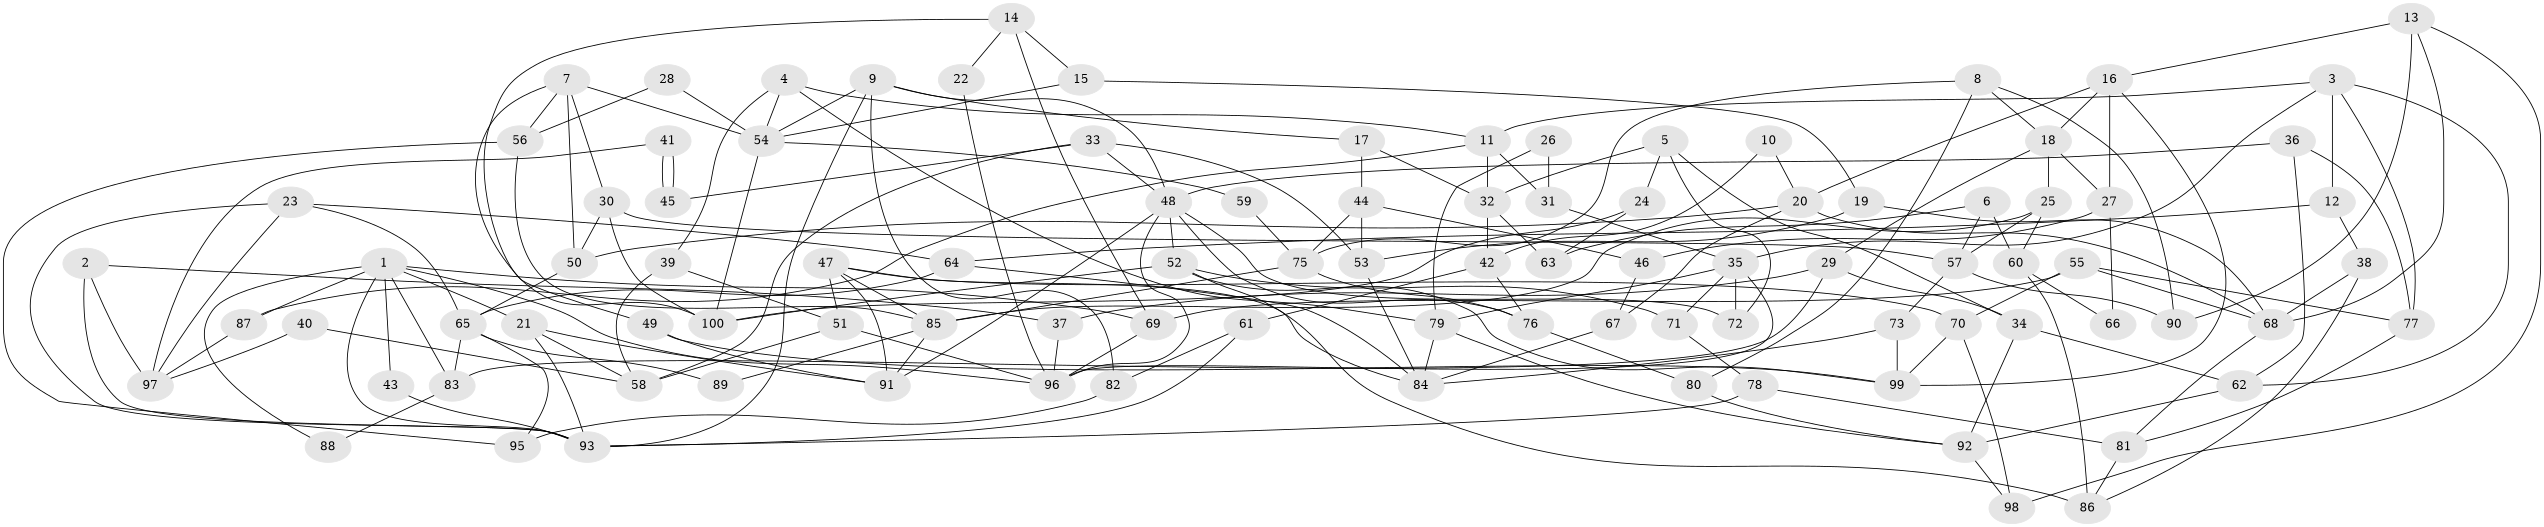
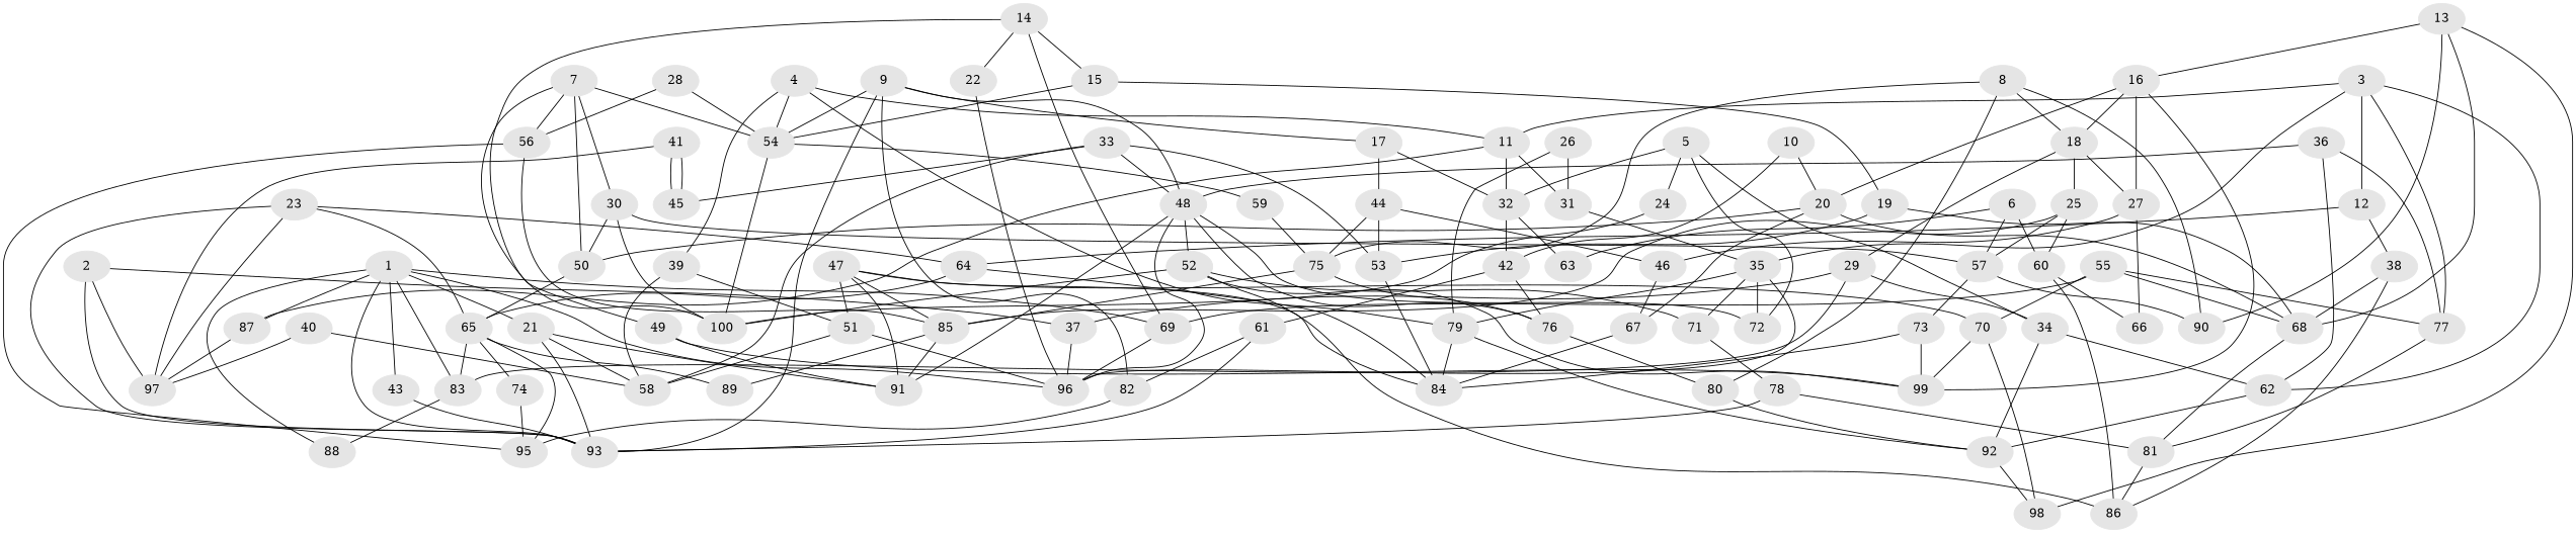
  graph {
    node [color=gray90 style=filled]
    1
    21
    43
    69
    83
    87
    88
    93
    96
    58
    91
    97
    2
    37
    3
    11
    12
    35
    62
    77
    32
    31
    38
    64
    79
    72
    71
    92
    81
    4
    39
    54
    51
    100
    59
    84
    5
    24
    34
    63
    42
    6
    57
    60
    90
    73
    66
    86
    7
    30
    49
    50
    56
    99
    65
    85
    95
    8
    18
    75
    80
    27
    25
    29
    76
    9
    17
    48
    82
    44
    52
    10
    20
    68
    67
    61
    13
    16
    98
    14
    15
    22
    19
    53
    46
    23
+   74
    89
    26
    28
    33
    45
    78
    36
    40
    41
    47
    70
    55
    1 -- 21
    1 -- 43
    1 -- 69
    1 -- 83
    1 -- 87
    1 -- 88
    1 -- 93
    1 -- 96
    21 -- 93
    21 -- 58
    21 -- 91
    43 -- 93
    69 -- 96
    83 -- 88
    87 -- 97
    2 -- 93
    2 -- 97
    2 -- 37
    37 -- 96
    3 -- 11
    3 -- 12
    3 -- 35
    3 -- 62
    3 -- 77
    11 -- 87
    11 -- 32
    11 -- 31
    12 -- 38
    12 -- 64
    35 -- 96
    35 -- 79
    35 -- 72
    35 -- 71
    62 -- 92
    77 -- 81
    32 -- 63
    32 -- 42
    31 -- 35
    38 -- 86
    38 -- 68
    64 -- 84
    64 -- 65
    79 -- 92
    79 -- 84
    71 -- 78
    92 -- 98
    81 -- 86
    4 -- 11
    4 -- 79
    4 -- 39
    4 -- 54
    39 -- 58
    39 -- 51
    54 -- 100
    54 -- 59
    51 -- 96
    51 -- 58
    59 -- 75
    5 -- 32
    5 -- 72
    5 -- 24
    5 -- 34
    24 -- 100
-   24 -- 63
    34 -- 62
    34 -- 92
    42 -- 76
    42 -- 61
    6 -- 63
    6 -- 57
    6 -- 60
    57 -- 90
    57 -- 73
    60 -- 66
    60 -- 86
    73 -- 84
    73 -- 99
    7 -- 54
    7 -- 30
    7 -- 49
    7 -- 50
    7 -- 56
    30 -- 100
    30 -- 57
    30 -- 50
    49 -- 91
    49 -- 99
    50 -- 65
    56 -- 85
    56 -- 95
    65 -- 83
    65 -- 95
+   65 -- 74
    65 -- 89
    85 -- 91
    85 -- 89
    8 -- 90
    8 -- 18
    8 -- 75
    8 -- 80
    18 -- 27
    18 -- 25
    18 -- 29
    75 -- 85
    75 -- 76
    80 -- 92
    27 -- 66
    27 -- 46
    25 -- 57
    25 -- 60
    25 -- 85
    29 -- 83
    29 -- 37
    29 -- 34
    76 -- 80
    9 -- 93
    9 -- 54
    9 -- 17
    9 -- 48
    9 -- 82
    17 -- 32
    17 -- 44
    48 -- 96
    48 -- 91
    48 -- 72
    48 -- 76
    48 -- 52
    82 -- 95
    44 -- 75
    44 -- 53
    44 -- 46
    52 -- 71
    52 -- 100
    52 -- 86
    52 -- 99
    10 -- 42
    10 -- 20
    20 -- 50
    20 -- 68
    20 -- 67
    68 -- 81
    67 -- 84
    61 -- 93
    61 -- 82
    13 -- 90
    13 -- 68
    13 -- 16
    13 -- 98
    16 -- 99
    16 -- 18
    16 -- 27
    16 -- 20
    14 -- 69
    14 -- 100
    14 -- 15
    14 -- 22
    15 -- 54
    15 -- 19
    22 -- 96
    19 -- 68
    19 -- 53
    53 -- 84
    46 -- 67
    23 -- 93
    23 -- 97
    23 -- 64
    23 -- 65
+   74 -- 95
    26 -- 31
    26 -- 79
    28 -- 54
    28 -- 56
    33 -- 58
    33 -- 48
    33 -- 53
    33 -- 45
    78 -- 93
    78 -- 81
    36 -- 62
    36 -- 77
    36 -- 48
    40 -- 58
    40 -- 97
    41 -- 97
    41 -- 45
    41 -- 45
    47 -- 91
    47 -- 51
    47 -- 84
    47 -- 85
    47 -- 70
    70 -- 99
    70 -- 98
    55 -- 69
    55 -- 77
    55 -- 68
    55 -- 70
  }
